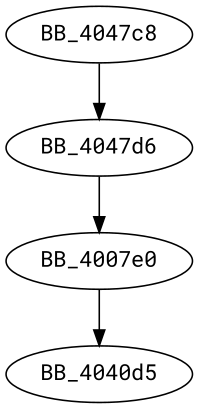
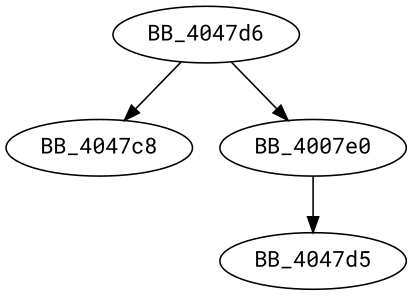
  digraph {
    fontname="Roboto Mono"
    node [fontname="Roboto Mono"]
    edge [fontname="Roboto Mono"]
    BB_4047c8
    BB_4047d6
    n3 [label=BB_4007e0]
-   BB_4047d5 [label=BB_4040d5]
-   BB_4047c8 -> BB_4047d6
+   BB_4047d5
+   BB_4047d6 -> BB_4047c8
    BB_4047d6 -> n3
    n3 -> BB_4047d5
  }
